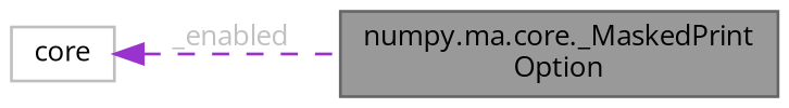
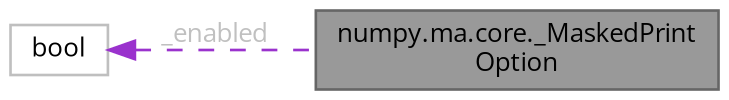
  digraph {
    rankdir=LR
    fontname="Open Sans"
    node [fontname="Open Sans" fontsize=10 shape=box style=filled]
    n1 [color=gray40 fillcolor=grey60 fontcolor=black height=0.2 label="numpy.ma.core._MaskedPrint\lOption" width=0.4]
-   n2 [color=grey75 fillcolor=white height=0.2 label=core width=0.4]
+   n2 [color=grey75 fillcolor=white height=0.2 label=bool width=0.4]
    n2 -> n1 [color=darkorchid3 dir=back fontcolor=grey fontname="Open Sans" fontsize=10 label=" _enabled" labelfontname=Helvetica labelfontsize=10 style=dashed]
  }
